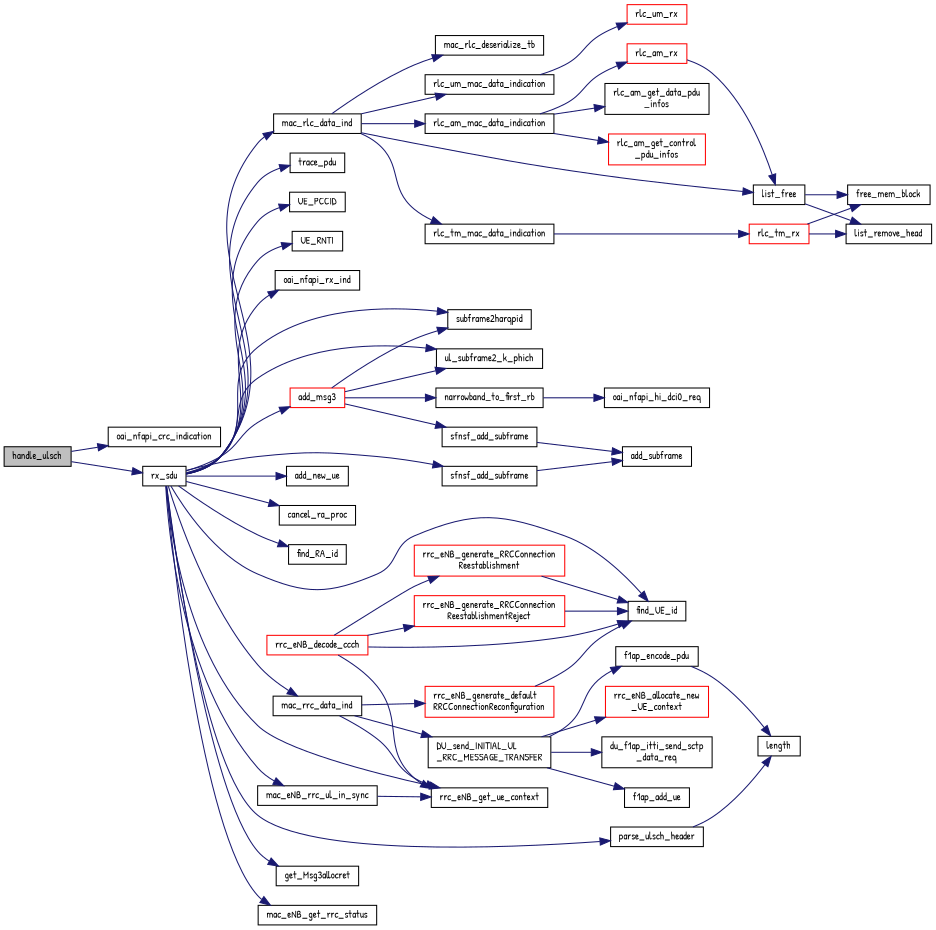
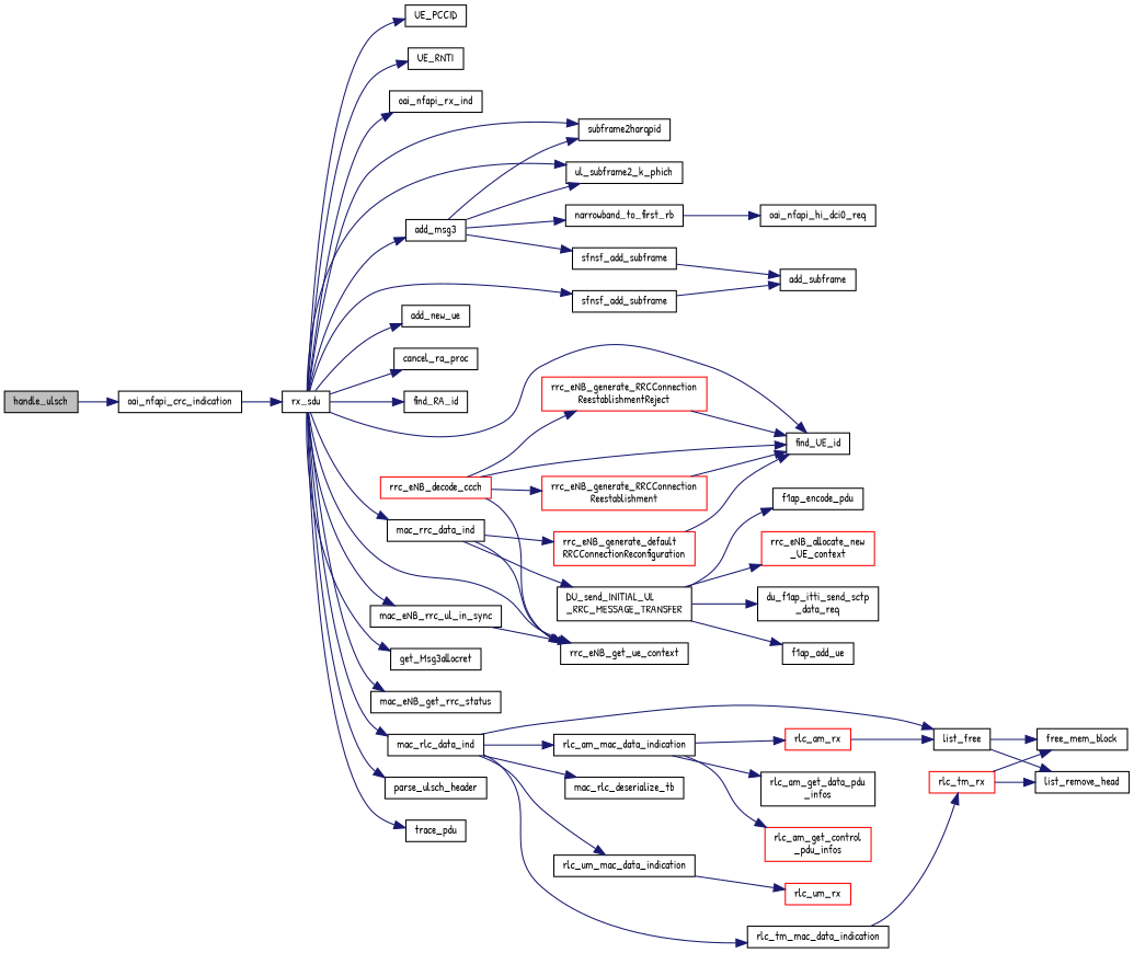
  digraph {
    fontname="Patrick Hand"
    rankdir=LR
    node [color=black fillcolor=white fontname="Patrick Hand" fontsize=10 shape=record style=filled]
    edge [color=midnightblue fontname="Patrick Hand" fontsize=10 labelfontname=Helvetica labelfontsize=10 style=solid]
    n1 [fillcolor=grey75 fontcolor=black height=0.2 label=handle_ulsch width=0.4]
    n2 [height=0.2 label=oai_nfapi_crc_indication width=0.4]
    n3 [height=0.2 label=rx_sdu width=0.4]
    n4 [height=0.2 label=oai_nfapi_rx_ind width=0.4]
-   n5 [color=red height=0.2 label=add_msg3 width=0.4]
+   n5 [height=0.2 label=add_msg3 width=0.4]
    n6 [height=0.2 label=subframe2harqpid width=0.4]
    n7 [height=0.2 label=ul_subframe2_k_phich width=0.4]
    n8 [height=0.2 label=add_new_ue width=0.4]
    n9 [height=0.2 label=cancel_ra_proc width=0.4]
    n10 [height=0.2 label=find_RA_id width=0.4]
    n11 [height=0.2 label=find_UE_id width=0.4]
    n12 [height=0.2 label=get_Msg3allocret width=0.4]
    n13 [height=0.2 label=mac_eNB_get_rrc_status width=0.4]
    n14 [height=0.2 label=mac_eNB_rrc_ul_in_sync width=0.4]
    n15 [height=0.2 label=rrc_eNB_get_ue_context width=0.4]
    n16 [height=0.2 label=mac_rlc_data_ind width=0.4]
    n17 [height=0.2 label=mac_rrc_data_ind width=0.4]
    n18 [height=0.2 label=parse_ulsch_header width=0.4]
    n19 [height=0.2 label=sfnsf_add_subframe width=0.4]
    n20 [height=0.2 label=trace_pdu width=0.4]
    n21 [height=0.2 label=UE_PCCID width=0.4]
    n22 [height=0.2 label=UE_RNTI width=0.4]
    n23 [height=0.2 label=narrowband_to_first_rb width=0.4]
    n24 [height=0.2 label=sfnsf_add_subframe width=0.4]
    n25 [height=0.2 label=list_free width=0.4]
    n26 [height=0.2 label=mac_rlc_deserialize_tb width=0.4]
    n27 [height=0.2 label=rlc_am_mac_data_indication width=0.4]
    n28 [height=0.2 label=rlc_tm_mac_data_indication width=0.4]
    n29 [height=0.2 label=rlc_um_mac_data_indication width=0.4]
    n30 [height=0.2 label="DU_send_INITIAL_UL\l_RRC_MESSAGE_TRANSFER" width=0.4]
    n31 [color=red height=0.2 label="rrc_eNB_generate_default\lRRCConnectionReconfiguration" width=0.4]
-   n32 [height=0.2 label=length width=0.4]
    n33 [height=0.2 label=add_subframe width=0.4]
    n34 [height=0.2 label=oai_nfapi_hi_dci0_req width=0.4]
    n35 [height=0.2 label=free_mem_block width=0.4]
    n36 [height=0.2 label=list_remove_head width=0.4]
    n37 [color=red height=0.2 label="rlc_am_get_control\l_pdu_infos" width=0.4]
    n38 [height=0.2 label="rlc_am_get_data_pdu\l_infos" width=0.4]
    n39 [color=red height=0.2 label=rlc_am_rx width=0.4]
    n40 [color=red height=0.2 label=rlc_tm_rx width=0.4]
    n41 [color=red height=0.2 label=rlc_um_rx width=0.4]
    n42 [height=0.2 label="du_f1ap_itti_send_sctp\l_data_req" width=0.4]
    n43 [height=0.2 label=f1ap_add_ue width=0.4]
    n44 [height=0.2 label=f1ap_encode_pdu width=0.4]
    n45 [color=red height=0.2 label="rrc_eNB_allocate_new\l_UE_context" width=0.4]
    n46 [color=red height=0.2 label=rrc_eNB_decode_ccch width=0.4]
    n47 [color=red height=0.2 label="rrc_eNB_generate_RRCConnection\lReestablishment" width=0.4]
    n48 [color=red height=0.2 label="rrc_eNB_generate_RRCConnection\lReestablishmentReject" width=0.4]
    n1 -> n2
-   n1 -> n3
+   n2 -> n3
    n3 -> n4
    n3 -> n5
    n3 -> n6
    n3 -> n7
    n3 -> n8
    n3 -> n9
    n3 -> n10
    n3 -> n11
    n3 -> n12
    n3 -> n13
    n3 -> n14
    n3 -> n15
    n3 -> n16
    n3 -> n17
    n3 -> n18
    n3 -> n19
    n3 -> n20
    n3 -> n21
    n3 -> n22
    n5 -> n6
    n5 -> n7
    n5 -> n23
    n5 -> n24
    n14 -> n15
    n16 -> n25
    n16 -> n26
    n16 -> n27
    n16 -> n28
    n16 -> n29
    n17 -> n15
    n17 -> n30
    n17 -> n31
-   n18 -> n32
    n19 -> n33
    n23 -> n34
    n24 -> n33
    n25 -> n35
    n25 -> n36
    n27 -> n37
    n27 -> n38
    n27 -> n39
    n28 -> n40
    n29 -> n41
    n30 -> n42
    n30 -> n43
    n30 -> n44
    n30 -> n45
    n31 -> n11
    n39 -> n25
    n40 -> n35
    n40 -> n36
-   n44 -> n32
    n46 -> n11
    n46 -> n15
    n46 -> n47
    n46 -> n48
    n47 -> n11
    n48 -> n11
  }
